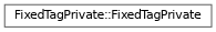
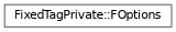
  digraph {
    rankdir=TB
-   n1 [color=grey40 fillcolor=white fontname=Helvetica fontsize=10 height=0.2 label="FixedTagPrivate::FixedTagPrivate" shape=box style=filled width=0.4]
+   n1 [color=grey40 fillcolor=white fontname=Helvetica fontsize=10 height=0.2 label="FixedTagPrivate::FOptions" shape=box style=filled width=0.4]
  }
